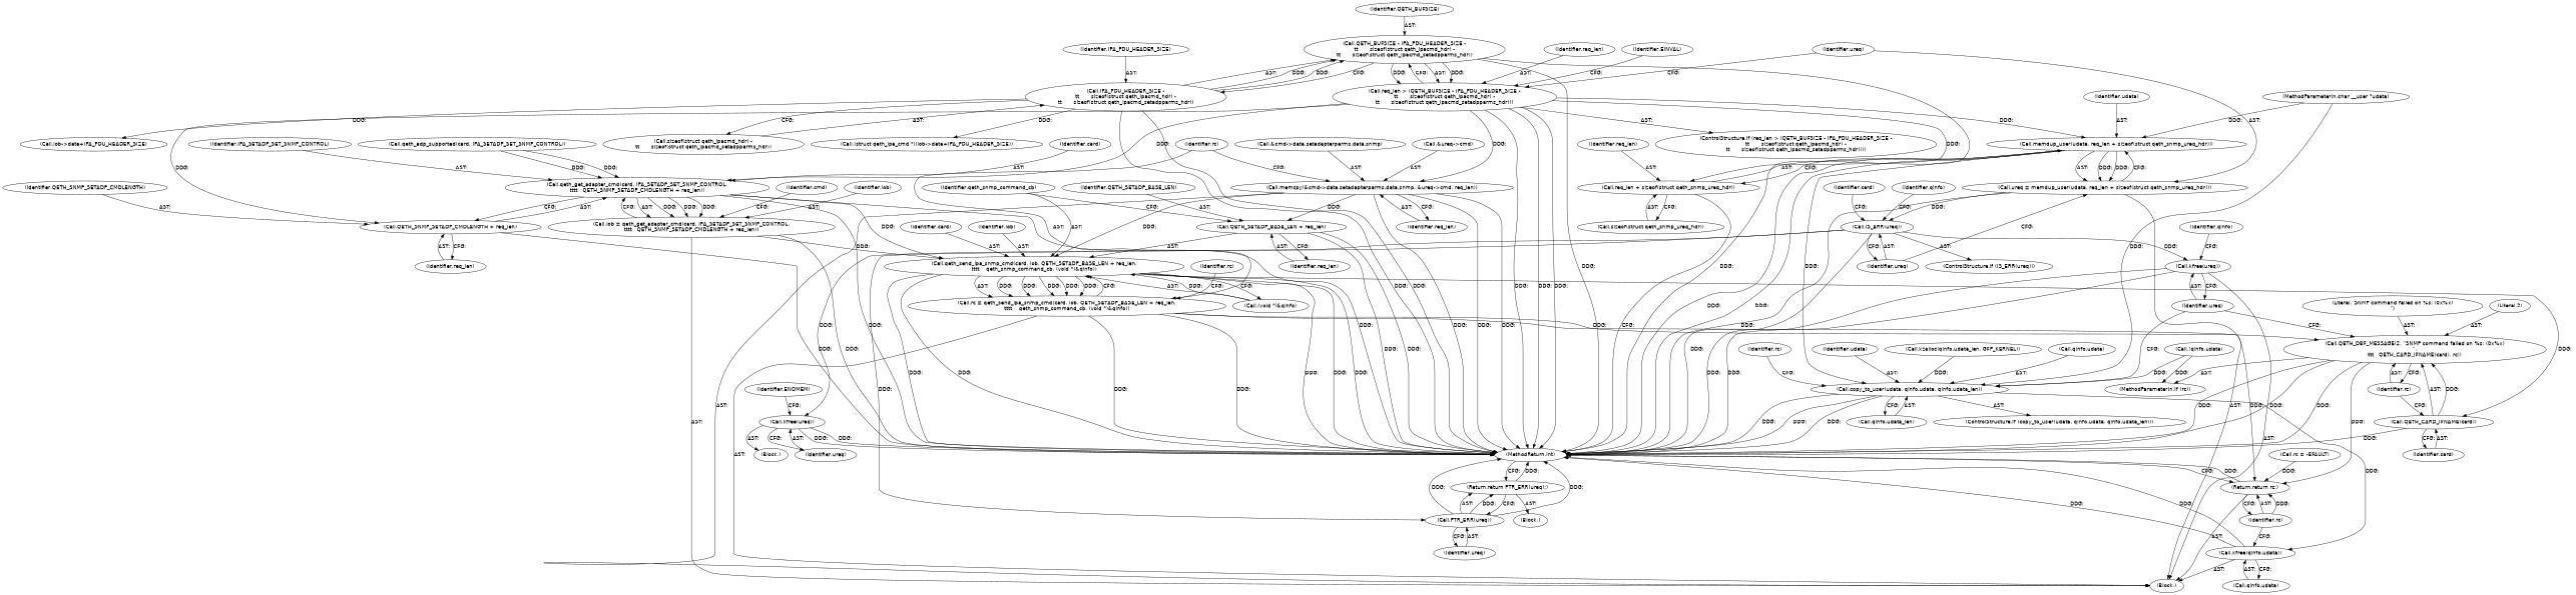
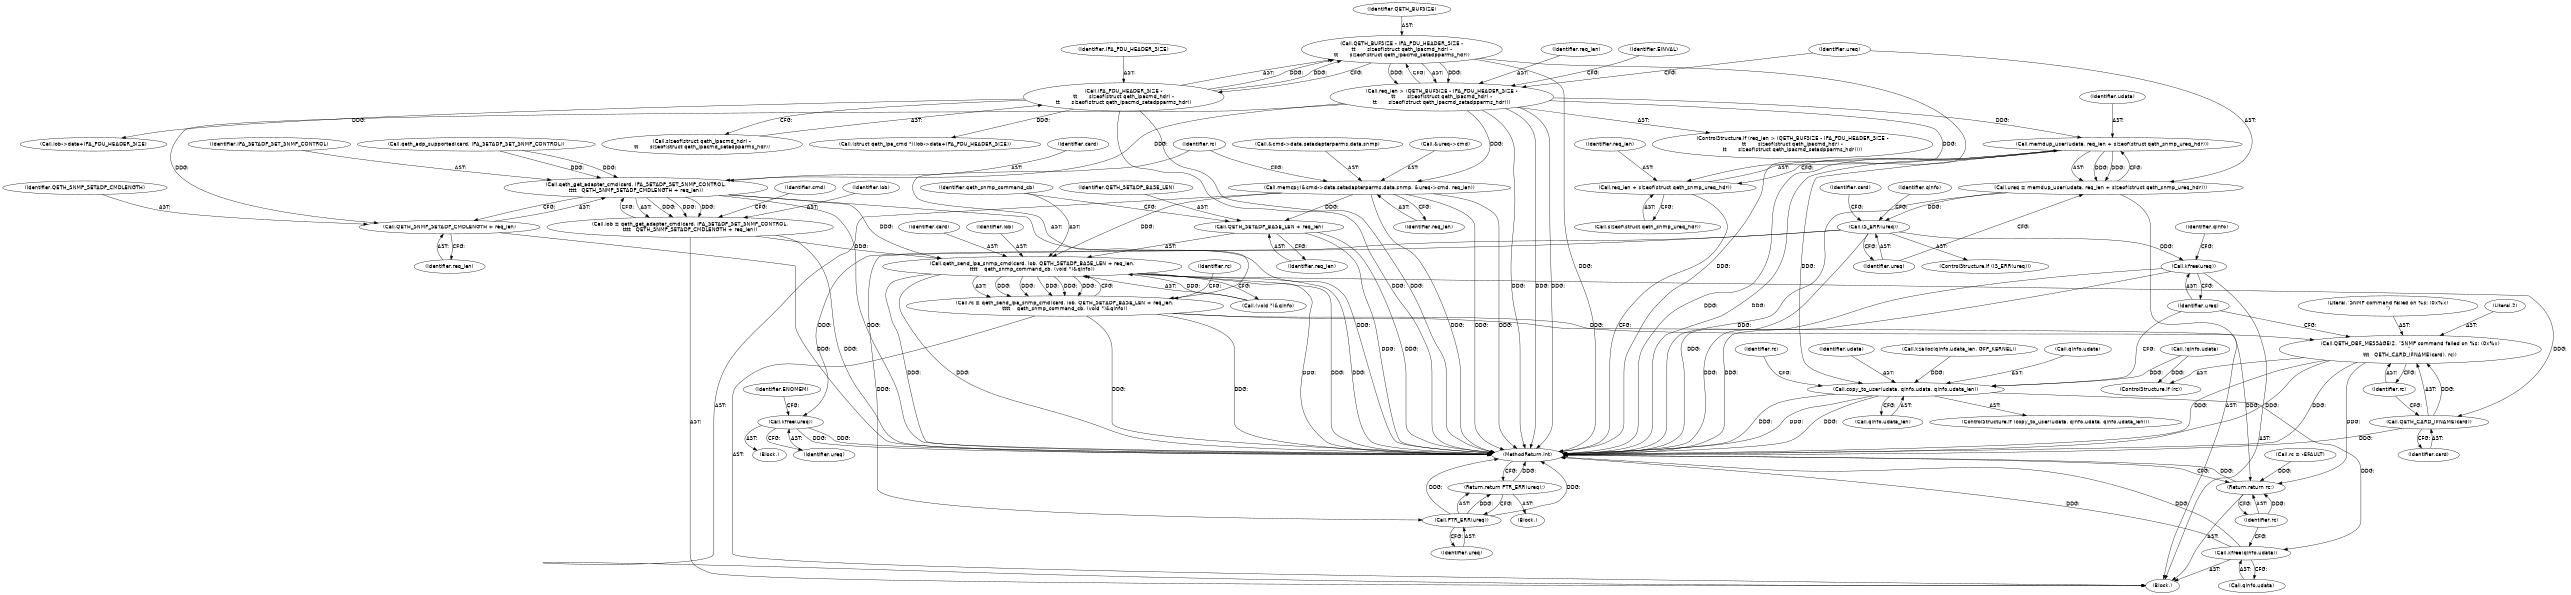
  digraph {
    fontname="DejaVu Sans"
    node [fontname="DejaVu Sans"]
    edge [fontname="DejaVu Sans"]
    n1 [label="(Call,QETH_BUFSIZE - IPA_PDU_HEADER_SIZE -\n\t\t       sizeof(struct qeth_ipacmd_hdr) -\n\t\t       sizeof(struct qeth_ipacmd_setadpparms_hdr))"]
    n2 [label="(Call,IPA_PDU_HEADER_SIZE -\n\t\t       sizeof(struct qeth_ipacmd_hdr) -\n\t\t       sizeof(struct qeth_ipacmd_setadpparms_hdr))"]
    n3 [label="(Call,req_len > (QETH_BUFSIZE - IPA_PDU_HEADER_SIZE -\n\t\t       sizeof(struct qeth_ipacmd_hdr) -\n\t\t       sizeof(struct qeth_ipacmd_setadpparms_hdr)))"]
    n4 [label="(MethodReturn,int)"]
    n5 [label="(Call,(struct qeth_ipa_cmd *)(iob->data+IPA_PDU_HEADER_SIZE))"]
    n6 [label="(Call,iob->data+IPA_PDU_HEADER_SIZE)"]
    n7 [label="(Call,sizeof(struct qeth_ipacmd_hdr) -\n\t\t       sizeof(struct qeth_ipacmd_setadpparms_hdr))"]
    n8 [label="(Call,memdup_user(udata, req_len + sizeof(struct qeth_snmp_ureq_hdr)))"]
    n9 [label="(Call,req_len + sizeof(struct qeth_snmp_ureq_hdr))"]
    n10 [label="(Call,qeth_get_adapter_cmd(card, IPA_SETADP_SET_SNMP_CONTROL,\n\t\t\t\t   QETH_SNMP_SETADP_CMDLENGTH + req_len))"]
    n11 [label="(Call,QETH_SNMP_SETADP_CMDLENGTH + req_len)"]
    n12 [label="(Call,memcpy(&cmd->data.setadapterparms.data.snmp, &ureq->cmd, req_len))"]
    n13 [label="(ControlStructure,if (req_len > (QETH_BUFSIZE - IPA_PDU_HEADER_SIZE -\n\t\t       sizeof(struct qeth_ipacmd_hdr) -\n\t\t       sizeof(struct qeth_ipacmd_setadpparms_hdr))))"]
    n14 [label="(Return,return PTR_ERR(ureq);)"]
    n15 [label="(Return,return rc;)"]
    n16 [label="(Call,ureq = memdup_user(udata, req_len + sizeof(struct qeth_snmp_ureq_hdr)))"]
    n17 [label="(Call,copy_to_user(udata, qinfo.udata, qinfo.udata_len))"]
    n18 [label="(Call,sizeof(struct qeth_snmp_ureq_hdr))"]
    n19 [label="(Call,iob = qeth_get_adapter_cmd(card, IPA_SETADP_SET_SNMP_CONTROL,\n\t\t\t\t   QETH_SNMP_SETADP_CMDLENGTH + req_len))"]
    n20 [label="(Call,qeth_send_ipa_snmp_cmd(card, iob, QETH_SETADP_BASE_LEN + req_len,\n\t\t\t\t    qeth_snmp_command_cb, (void *)&qinfo))"]
    n21 [label="(Identifier,req_len)"]
    n22 [label="(Block,)"]
    n23 [label="(Call,QETH_SETADP_BASE_LEN + req_len)"]
    n24 [label="(Identifier,req_len)"]
    n25 [label="(Call,IS_ERR(ureq))"]
    n26 [label="(Call,kfree(qinfo.udata))"]
    n27 [label="(Call,qinfo.udata_len)"]
    n28 [label="(ControlStructure,if (copy_to_user(udata, qinfo.udata, qinfo.udata_len)))"]
    n29 [label="(Call,PTR_ERR(ureq))"]
    n30 [label="(Call,kfree(ureq))"]
    n31 [label="(Call,kfree(ureq))"]
    n32 [label="(Identifier,ureq)"]
    n33 [label="(ControlStructure,if (IS_ERR(ureq)))"]
    n34 [label="(Identifier,ureq)"]
    n35 [label="(Block,)"]
    n36 [label="(Identifier,ureq)"]
    n37 [label="(Identifier,ureq)"]
    n38 [label="(Block,)"]
    n39 [label="(Call,QETH_DBF_MESSAGE(2, \"SNMP command failed on %s: (0x%x)\n\",\n\t\t\t   QETH_CARD_IFNAME(card), rc))"]
    n40 [label="(Call,qinfo.udata)"]
    n41 [label="(Call,rc = qeth_send_ipa_snmp_cmd(card, iob, QETH_SETADP_BASE_LEN + req_len,\n\t\t\t\t    qeth_snmp_command_cb, (void *)&qinfo))"]
    n42 [label="(Call,QETH_CARD_IFNAME(card))"]
    n43 [label="(Call,(void *)&qinfo)"]
    n44 [label="(Identifier,card)"]
    n45 [label="(Identifier,rc)"]
-   n46 [label="(MethodParameterIn,if (rc))"]
+   n46 [label="(ControlStructure,if (rc))"]
    n47 [label="(Identifier,rc)"]
    n48 [label="(Identifier,req_len)"]
    n49 [label="(Call,rc = -EFAULT)"]
    n50 [label="(Call,qeth_adp_supported(card, IPA_SETADP_SET_SNMP_CONTROL))"]
    n51 [label="(Identifier,udata)"]
    n52 [label="(Call,kzalloc(qinfo.udata_len, GFP_KERNEL))"]
    n53 [label="(Identifier,qinfo)"]
    n54 [label="(Identifier,ureq)"]
    n55 [label="(Call,!qinfo.udata)"]
    n56 [label="(Identifier,EINVAL)"]
    n57 [label="(Identifier,cmd)"]
    n58 [label="(Call,qinfo.udata)"]
    n59 [label="(Identifier,req_len)"]
    n60 [label="(Identifier,IPA_PDU_HEADER_SIZE)"]
    n61 [label="(Identifier,ENOMEM)"]
    n62 [label="(Identifier,iob)"]
    n63 [label="(Identifier,card)"]
    n64 [label="(Literal,\"SNMP command failed on %s: (0x%x)\n\")"]
    n65 [label="(Call,&cmd->data.setadapterparms.data.snmp)"]
    n66 [label="(Call,&ureq->cmd)"]
    n67 [label="(Identifier,card)"]
    n68 [label="(Identifier,udata)"]
    n69 [label="(Identifier,IPA_SETADP_SET_SNMP_CONTROL)"]
    n70 [label="(Identifier,rc)"]
    n71 [label="(Identifier,req_len)"]
    n72 [label="(Literal,2)"]
    n73 [label="(Identifier,qinfo)"]
    n74 [label="(Identifier,QETH_SNMP_SETADP_CMDLENGTH)"]
    n75 [label="(Identifier,rc)"]
    n76 [label="(Identifier,rc)"]
    n77 [label="(Identifier,QETH_SETADP_BASE_LEN)"]
    n78 [label="(Identifier,card)"]
    n79 [label="(Identifier,QETH_BUFSIZE)"]
-   n80 [label="(MethodParameterIn,char __user *udata)"]
    n81 [label="(Identifier,iob)"]
    n82 [label="(Identifier,qeth_snmp_command_cb)"]
    n1 -> n2 [label="CFG: "]
    n1 -> n3 [label="AST: "]
    n1 -> n3 [label="DDG: "]
    n1 -> n3 [label="DDG: "]
    n1 -> n4 [label="DDG: "]
    n1 -> n4 [label="DDG: "]
    n2 -> n1 [label="AST: "]
    n2 -> n1 [label="DDG: "]
    n2 -> n1 [label="DDG: "]
    n2 -> n4 [label="DDG: "]
    n2 -> n4 [label="DDG: "]
    n2 -> n5 [label="DDG: "]
    n2 -> n6 [label="DDG: "]
    n2 -> n7 [label="CFG: "]
    n3 -> n1 [label="CFG: "]
    n3 -> n4 [label="DDG: "]
    n3 -> n4 [label="DDG: "]
    n3 -> n4 [label="DDG: "]
    n3 -> n8 [label="DDG: "]
    n3 -> n9 [label="DDG: "]
    n3 -> n10 [label="DDG: "]
    n3 -> n11 [label="DDG: "]
    n3 -> n12 [label="DDG: "]
    n3 -> n13 [label="AST: "]
    n4 -> n14 [label="CFG: "]
    n4 -> n15 [label="CFG: "]
    n7 -> n2 [label="AST: "]
    n8 -> n4 [label="DDG: "]
    n8 -> n4 [label="DDG: "]
    n8 -> n9 [label="CFG: "]
    n8 -> n16 [label="AST: "]
    n8 -> n16 [label="DDG: "]
    n8 -> n16 [label="DDG: "]
    n8 -> n17 [label="DDG: "]
    n9 -> n4 [label="CFG: "]
    n9 -> n8 [label="AST: "]
    n9 -> n18 [label="CFG: "]
    n10 -> n4 [label="DDG: "]
    n10 -> n4 [label="DDG: "]
    n10 -> n11 [label="CFG: "]
    n10 -> n19 [label="AST: "]
    n10 -> n19 [label="DDG: "]
    n10 -> n19 [label="DDG: "]
    n10 -> n19 [label="DDG: "]
    n10 -> n20 [label="DDG: "]
    n11 -> n4 [label="DDG: "]
    n11 -> n10 [label="AST: "]
    n11 -> n21 [label="CFG: "]
    n12 -> n4 [label="DDG: "]
    n12 -> n4 [label="DDG: "]
    n12 -> n4 [label="DDG: "]
    n12 -> n20 [label="DDG: "]
    n12 -> n22 [label="AST: "]
    n12 -> n23 [label="DDG: "]
    n12 -> n24 [label="CFG: "]
    n14 -> n4 [label="DDG: "]
    n14 -> n29 [label="CFG: "]
    n14 -> n38 [label="AST: "]
    n15 -> n4 [label="DDG: "]
    n15 -> n22 [label="AST: "]
    n15 -> n47 [label="CFG: "]
    n16 -> n4 [label="DDG: "]
    n16 -> n8 [label="CFG: "]
    n16 -> n22 [label="AST: "]
    n16 -> n25 [label="DDG: "]
    n17 -> n4 [label="DDG: "]
    n17 -> n4 [label="DDG: "]
    n17 -> n4 [label="DDG: "]
    n17 -> n26 [label="DDG: "]
    n17 -> n27 [label="CFG: "]
    n17 -> n28 [label="AST: "]
    n18 -> n9 [label="AST: "]
    n19 -> n4 [label="DDG: "]
    n19 -> n10 [label="CFG: "]
    n19 -> n20 [label="DDG: "]
    n19 -> n22 [label="AST: "]
    n20 -> n4 [label="DDG: "]
    n20 -> n4 [label="DDG: "]
    n20 -> n4 [label="DDG: "]
    n20 -> n4 [label="DDG: "]
    n20 -> n4 [label="DDG: "]
    n20 -> n41 [label="AST: "]
    n20 -> n41 [label="DDG: "]
    n20 -> n41 [label="DDG: "]
    n20 -> n41 [label="DDG: "]
    n20 -> n41 [label="DDG: "]
    n20 -> n41 [label="DDG: "]
    n20 -> n42 [label="DDG: "]
    n20 -> n43 [label="CFG: "]
    n21 -> n11 [label="AST: "]
    n23 -> n4 [label="DDG: "]
    n23 -> n4 [label="DDG: "]
    n23 -> n20 [label="AST: "]
    n23 -> n48 [label="CFG: "]
    n24 -> n12 [label="AST: "]
    n25 -> n4 [label="DDG: "]
    n25 -> n29 [label="DDG: "]
    n25 -> n30 [label="DDG: "]
    n25 -> n31 [label="DDG: "]
    n25 -> n32 [label="CFG: "]
    n25 -> n33 [label="AST: "]
    n26 -> n4 [label="DDG: "]
    n26 -> n4 [label="DDG: "]
    n26 -> n22 [label="AST: "]
    n26 -> n40 [label="CFG: "]
    n27 -> n17 [label="AST: "]
    n29 -> n4 [label="DDG: "]
    n29 -> n4 [label="DDG: "]
    n29 -> n14 [label="AST: "]
    n29 -> n14 [label="DDG: "]
    n29 -> n34 [label="CFG: "]
    n30 -> n4 [label="DDG: "]
    n30 -> n4 [label="DDG: "]
    n30 -> n35 [label="AST: "]
    n30 -> n36 [label="CFG: "]
    n31 -> n4 [label="DDG: "]
    n31 -> n4 [label="DDG: "]
    n31 -> n22 [label="AST: "]
    n31 -> n37 [label="CFG: "]
    n32 -> n16 [label="CFG: "]
    n32 -> n25 [label="AST: "]
    n34 -> n29 [label="AST: "]
    n36 -> n30 [label="AST: "]
    n37 -> n17 [label="CFG: "]
    n37 -> n31 [label="AST: "]
    n37 -> n39 [label="CFG: "]
    n39 -> n4 [label="DDG: "]
    n39 -> n4 [label="DDG: "]
    n39 -> n4 [label="DDG: "]
    n39 -> n15 [label="DDG: "]
    n39 -> n45 [label="CFG: "]
    n39 -> n46 [label="AST: "]
    n40 -> n26 [label="AST: "]
    n41 -> n4 [label="DDG: "]
    n41 -> n4 [label="DDG: "]
    n41 -> n15 [label="DDG: "]
    n41 -> n20 [label="CFG: "]
    n41 -> n22 [label="AST: "]
    n41 -> n39 [label="DDG: "]
    n42 -> n4 [label="DDG: "]
    n42 -> n39 [label="AST: "]
    n42 -> n39 [label="DDG: "]
    n42 -> n44 [label="CFG: "]
    n43 -> n20 [label="AST: "]
    n43 -> n20 [label="DDG: "]
    n44 -> n42 [label="AST: "]
    n45 -> n39 [label="AST: "]
    n45 -> n42 [label="CFG: "]
    n47 -> n15 [label="AST: "]
    n47 -> n15 [label="DDG: "]
    n47 -> n26 [label="CFG: "]
    n48 -> n23 [label="AST: "]
    n49 -> n15 [label="DDG: "]
    n50 -> n10 [label="DDG: "]
    n50 -> n10 [label="DDG: "]
    n51 -> n17 [label="AST: "]
    n52 -> n17 [label="DDG: "]
    n53 -> n25 [label="CFG: "]
    n54 -> n3 [label="CFG: "]
    n54 -> n16 [label="AST: "]
    n55 -> n17 [label="DDG: "]
    n55 -> n46 [label="DDG: "]
    n56 -> n3 [label="CFG: "]
    n57 -> n19 [label="CFG: "]
    n58 -> n17 [label="AST: "]
    n59 -> n9 [label="AST: "]
    n60 -> n2 [label="AST: "]
    n61 -> n30 [label="CFG: "]
    n62 -> n19 [label="AST: "]
    n63 -> n20 [label="AST: "]
    n64 -> n39 [label="AST: "]
    n65 -> n12 [label="AST: "]
    n66 -> n12 [label="AST: "]
    n67 -> n25 [label="CFG: "]
    n68 -> n8 [label="AST: "]
    n69 -> n10 [label="AST: "]
    n70 -> n12 [label="CFG: "]
    n70 -> n41 [label="AST: "]
    n71 -> n3 [label="AST: "]
    n72 -> n39 [label="AST: "]
    n73 -> n31 [label="CFG: "]
    n74 -> n11 [label="AST: "]
    n75 -> n17 [label="CFG: "]
    n76 -> n41 [label="CFG: "]
    n77 -> n23 [label="AST: "]
    n78 -> n10 [label="AST: "]
    n79 -> n1 [label="AST: "]
-   n80 -> n8 [label="DDG: "]
-   n80 -> n17 [label="DDG: "]
    n81 -> n20 [label="AST: "]
    n82 -> n20 [label="AST: "]
    n82 -> n23 [label="CFG: "]
  }
